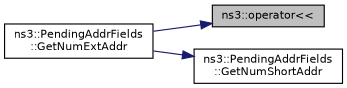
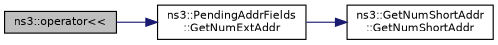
  digraph {
    rankdir=LR
    node [color=black fillcolor=white fontname=Helvetica fontsize=10 shape=record style=filled]
    edge [color=midnightblue fontname=Helvetica fontsize=10 labelfontname=Helvetica labelfontsize=10 style=solid]
    n1 [fillcolor=grey75 fontcolor=black height=0.2 label="ns3::operator\<\<" width=0.4]
    n2 [height=0.2 label="ns3::PendingAddrFields\l::GetNumExtAddr" width=0.4]
-   n3 [height=0.2 label="ns3::PendingAddrFields\l::GetNumShortAddr" width=0.4]
-   n2 -> n1
+   n3 [height=0.2 label="ns3::GetNumShortAddr\l::GetNumShortAddr" width=0.4]
+   n1 -> n2
    n2 -> n3
  }
